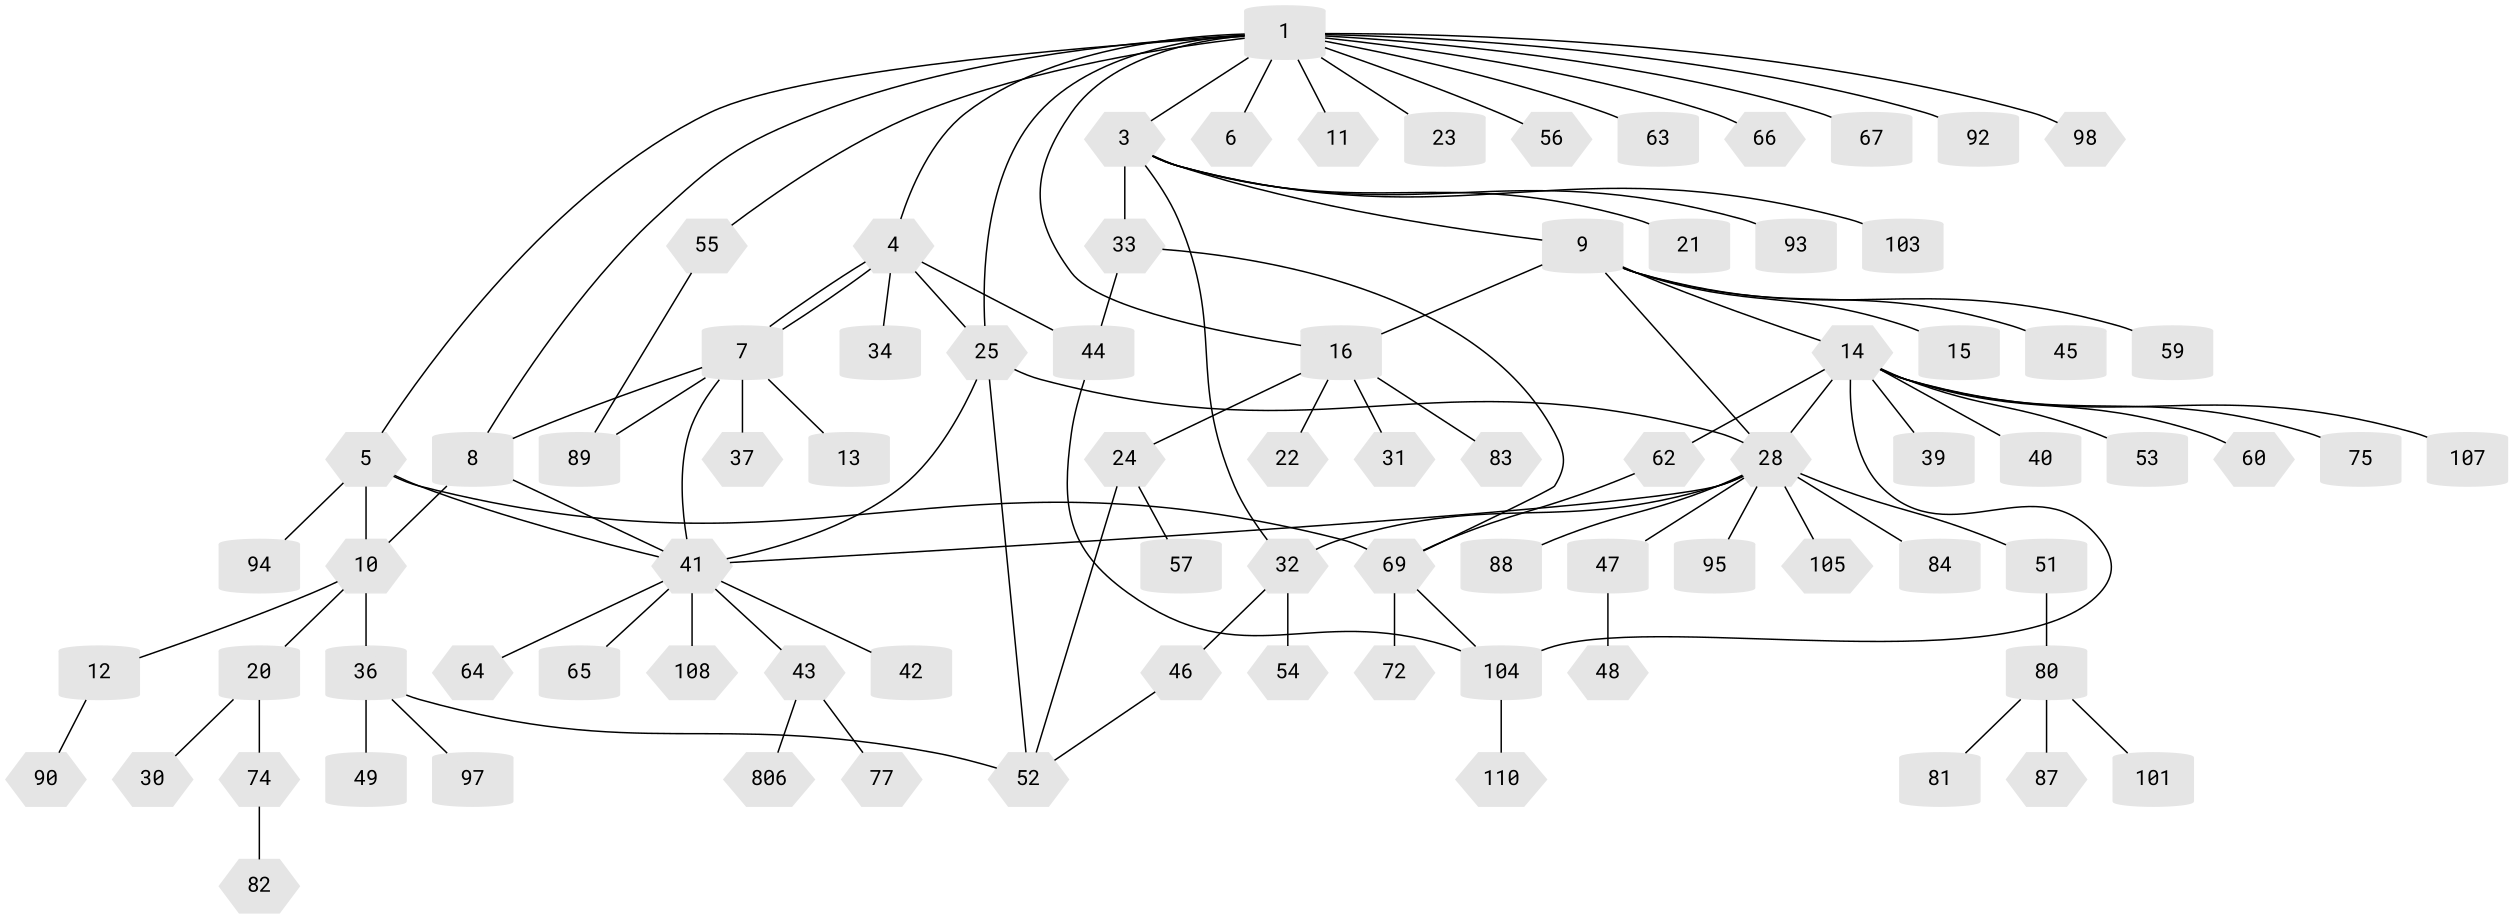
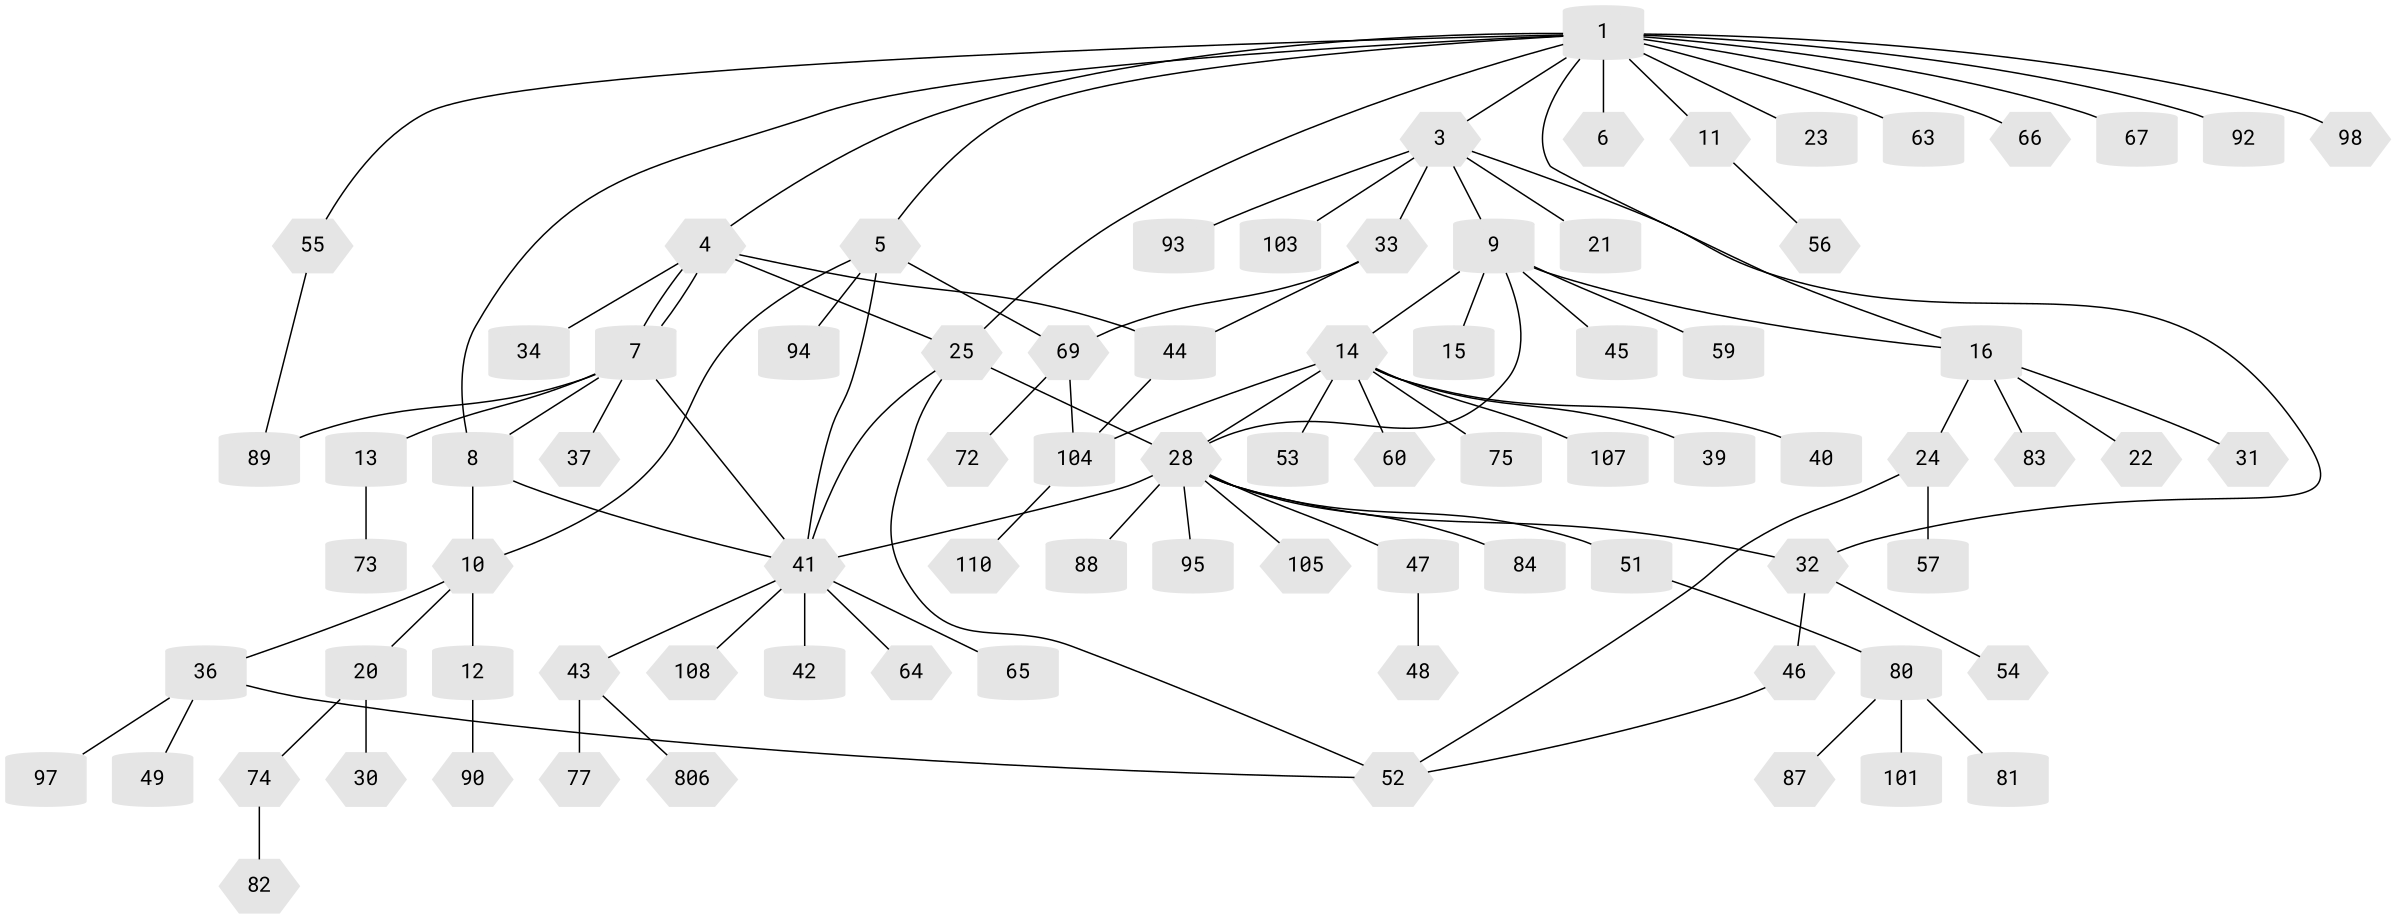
  graph {
    fontname="Roboto Mono"
    node [color=gray90 fontname="Roboto Mono" shape=cylinder style=filled]
    edge [fontname="Roboto Mono"]
    1 [super="+2"]
    3 [shape=hexagon super="+70"]
    4 [shape=hexagon]
    5 [shape=hexagon super="+100"]
    6 [shape=hexagon]
    8
    11 [shape=hexagon super="+109"]
    16 [super="+19"]
    23
    25 [shape=hexagon super="+26"]
    55 [shape=hexagon]
    56 [shape=hexagon]
    63
    66 [shape=hexagon]
    67
    92
    98 [shape=hexagon]
    9 [super="+18"]
    21
    32 [shape=hexagon super="+35"]
    33 [shape=hexagon super="+58"]
    93
    103
    7 [super="+79"]
    34
    44 [super="+86"]
    10 [shape=hexagon super="+27"]
    41 [shape=hexagon super="+68"]
    69 [shape=hexagon super="+85"]
    94
    22 [shape=hexagon]
    24 [shape=hexagon super="+50"]
    31 [shape=hexagon]
    83 [shape=hexagon]
    28 [shape=hexagon super="+38"]
    52 [shape=hexagon]
    89
    14 [shape=hexagon super="+17"]
    15
    45
    59
    46 [shape=hexagon]
    54 [shape=hexagon]
    13
    37 [shape=hexagon super="+71"]
    104
    12
    20 [super="+29"]
    36 [super="+61"]
    42
    43 [shape=hexagon]
    64 [shape=hexagon]
    65
    108 [shape=hexagon]
    72 [shape=hexagon]
+   73
    39
    40
    53 [super="+78"]
    60 [shape=hexagon]
-   62 [shape=hexagon]
    75
    107
    47
    51
    84
    88
    95
    105 [shape=hexagon]
    90 [shape=hexagon]
    30 [shape=hexagon super="+102"]
    74 [shape=hexagon super="+76"]
    49
    97
    110 [shape=hexagon]
    57
    82 [shape=hexagon]
    48 [shape=hexagon super="+96"]
    80
    77 [shape=hexagon]
    n81 [label=806 shape=hexagon]
    81 [super="+99"]
    87 [shape=hexagon super="+91"]
    101
    1 -- 3
    1 -- 4
    1 -- 5
    1 -- 6
    1 -- 8
    1 -- 11
    1 -- 16
    1 -- 23
    1 -- 25
    1 -- 55
-   1 -- 56
+   11 -- 56
    1 -- 63
    1 -- 66
    1 -- 67
    1 -- 92
    1 -- 98
    3 -- 9
    3 -- 21
    3 -- 32
    3 -- 33
    3 -- 93
    3 -- 103
    4 -- 25
    4 -- 7
    4 -- 7
    4 -- 34
    4 -- 44
    5 -- 10
    5 -- 41
    5 -- 69
    5 -- 94
    8 -- 10
    8 -- 41
    16 -- 22
    16 -- 24
    16 -- 31
    16 -- 83
    25 -- 41
    25 -- 28
    25 -- 52
    55 -- 89
    9 -- 16
    9 -- 28
    9 -- 14
    9 -- 15
    9 -- 45
    9 -- 59
    32 -- 46
    32 -- 54
    33 -- 44
    33 -- 69
    7 -- 8
    7 -- 41
    7 -- 89
    7 -- 13
    7 -- 37
    44 -- 104
    10 -- 12
    10 -- 20
    10 -- 36
    41 -- 42
    41 -- 43
    41 -- 64
    41 -- 65
    41 -- 108
    69 -- 104
    69 -- 72
    24 -- 52
    24 -- 57
    28 -- 32
    28 -- 41 [weight=2]
    28 -- 47
    28 -- 51
    28 -- 84
    28 -- 88
    28 -- 95
    28 -- 105
    14 -- 28
    14 -- 104
    14 -- 39
    14 -- 40
    14 -- 53
    14 -- 60
-   14 -- 62
    14 -- 75
    14 -- 107
    46 -- 52
+   13 -- 73
    104 -- 110
    12 -- 90
    20 -- 30
    20 -- 74
    36 -- 52
    36 -- 49
    36 -- 97
    43 -- 77
    43 -- n81
-   62 -- 69
    47 -- 48
    51 -- 80
    74 -- 82
    80 -- 81
    80 -- 87
    80 -- 101
  }
